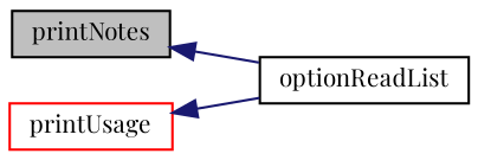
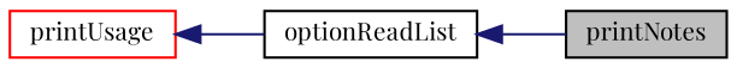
  digraph {
    fontname="Playfair Display"
    rankdir=LR
    node [color=black fontname="Playfair Display" fontsize=10 shape=record]
    edge [color=midnightblue dir=back fontname="Playfair Display" fontsize=10 labelfontname=Helvetica labelfontsize=10 style=solid]
    n1 [fillcolor=grey75 fontcolor=black height=0.2 label=printNotes style=filled width=0.4]
    n2 [height=0.2 label=optionReadList width=0.4]
    n3 [color=red height=0.2 label=printUsage width=0.4]
-   n1 -> n2
+   n2 -> n1
    n3 -> n2
  }
